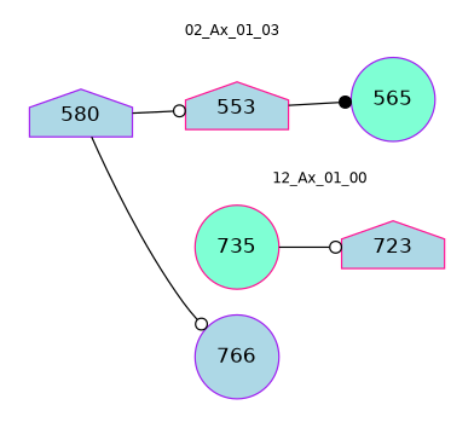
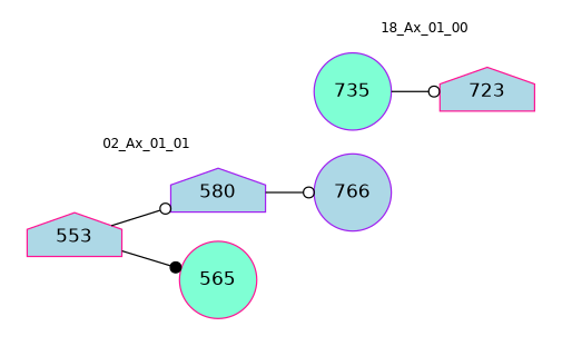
  digraph {
    fontname="DejaVu Sans"
    rankdir=LR
    node [color=deeppink fillcolor=lightblue fontname="DejaVu Sans" shape=house style=filled]
    edge [arrowhead=odot color=black fontname="DejaVu Sans"]
    n1 [label=553]
-   n2 [color=purple fillcolor=aquamarine label=565 shape=circle]
+   n2 [fillcolor=aquamarine label=565 shape=circle]
    n3 [color=purple label=580]
-   n4 [fillcolor=aquamarine label=735 shape=circle]
+   n4 [color=purple fillcolor=aquamarine label=735 shape=circle]
    n5 [label=723]
    n6 [color=purple label=766 shape=circle]
    subgraph cluster_1 {
      color=white
      fontsize=10
-     label="02_Ax_01_03"
+     label="02_Ax_01_01"
      n1
      n2
      n3
    }
    subgraph cluster_2 {
      color=white
      fontsize=10
-     label="12_Ax_01_00"
+     label="18_Ax_01_00"
      n4
      n5
      n6
    }
    n1 -> n2 [arrowhead=dot]
-   n3 -> n1
+   n1 -> n3
    n3 -> n6
    n4 -> n5
  }
